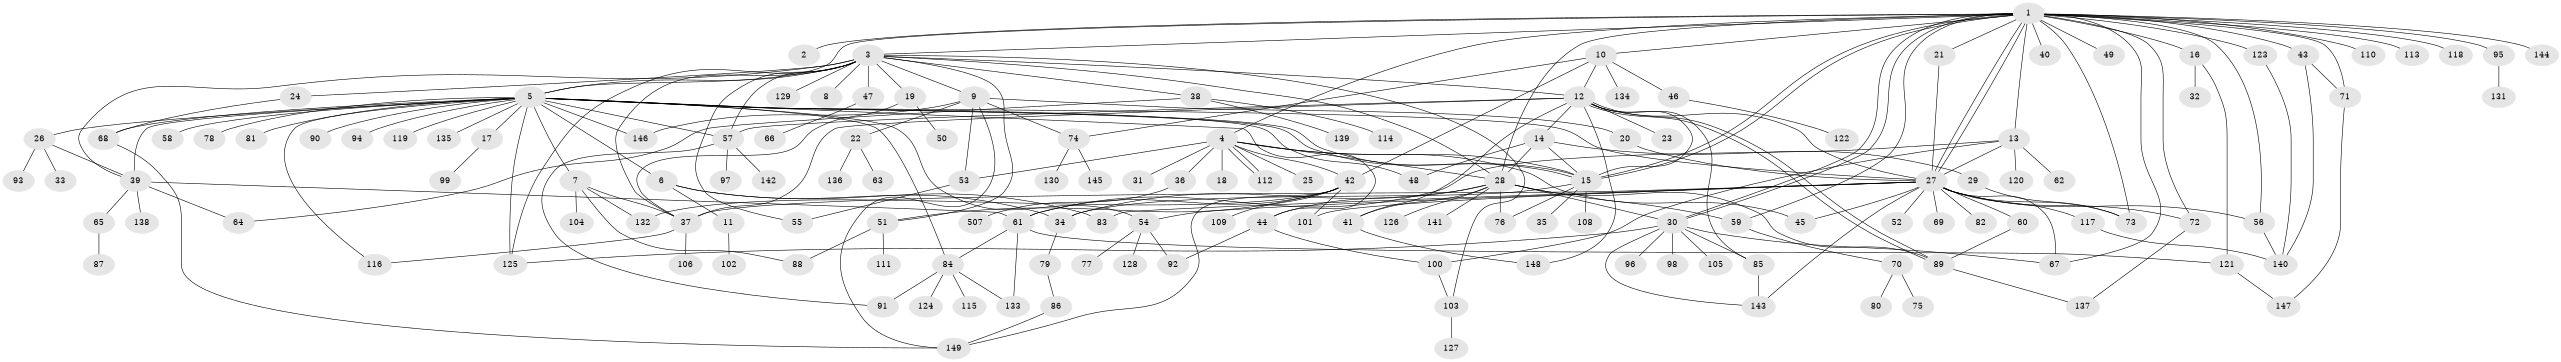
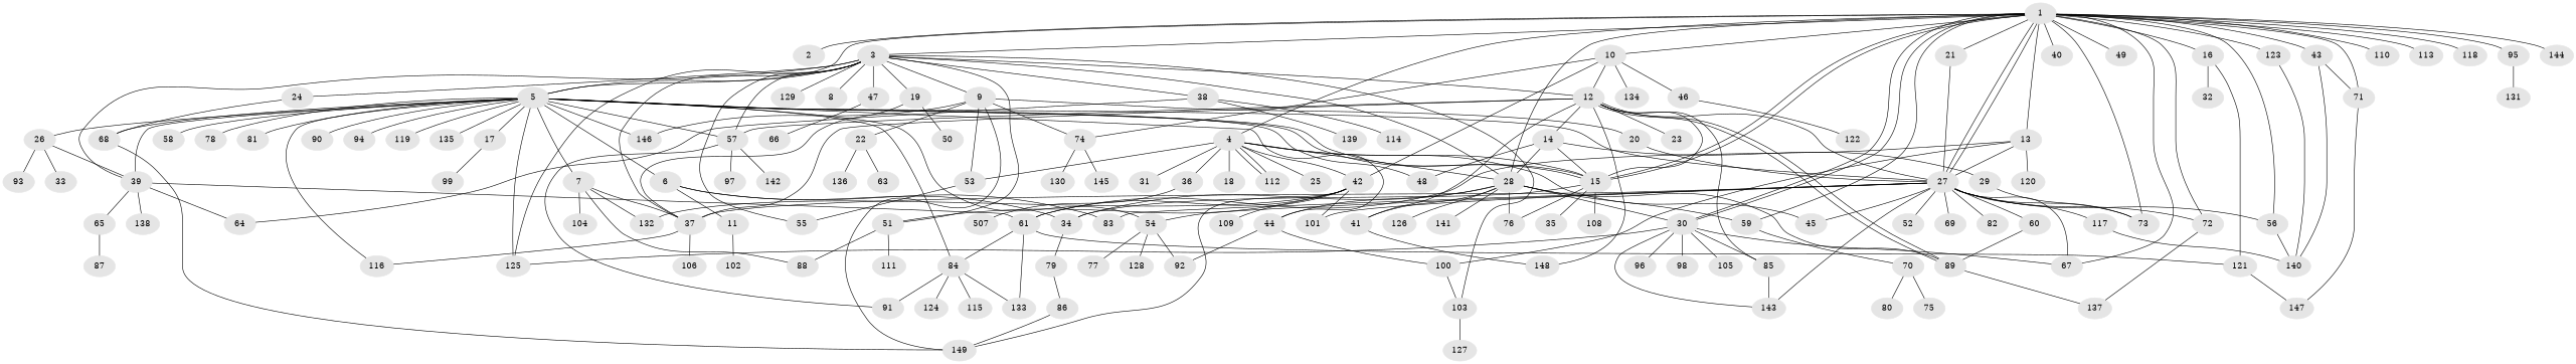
  graph {
    node [color=gray90 style=filled]
    1
    2
    3
    4
    5
    10
    13
    15
    16
    21
    27
    28
    30
    40
    43
    49
    56
    59
    67
    71
    72
    73
    95
    110
    113
    118
    123
    144
    8
    9
    12
    19
    24
    37
    38
    39
    47
    51
    55
    57
    103
    125
    129
    18
    25
    31
    36
    42
    45
    53
    112
    6
    7
    17
    26
    44
    48
    54
    58
    68
    78
    81
    84
    90
    94
    116
    119
    135
    146
    74
    46
    134
    61
-   62
    100
    120
    34
    35
    76
    108
    32
    121
    83
    52
    60
    69
    82
    101
    117
    143
    41
    89
    126
    141
    85
    96
    98
    105
    140
    70
    147
    137
    131
    20
    22
    149
    14
    23
    148
    50
    106
    64
    114
    139
    65
    138
    66
    88
    111
    91
    97
    142
    127
    n124 [label=507]
    132
    109
    11
    104
    99
    33
    93
    92
    77
    128
    133
    115
    124
    102
    79
    63
    136
    130
    145
    122
    29
    86
    87
    75
    80
    1 -- 2
    1 -- 3
    1 -- 4
    1 -- 5
    1 -- 10
    1 -- 13
    1 -- 15
    1 -- 15
    1 -- 16
    1 -- 21
    1 -- 27
    1 -- 27
    1 -- 28
    1 -- 30
    1 -- 30
    1 -- 40
    1 -- 43
    1 -- 49
    1 -- 56
    1 -- 59
    1 -- 67
    1 -- 71
    1 -- 72
    1 -- 73
    1 -- 95
    1 -- 110
    1 -- 113
    1 -- 118
    1 -- 123
    1 -- 144
    3 -- 5
    3 -- 28
    3 -- 8
    3 -- 9
    3 -- 12
    3 -- 19
    3 -- 24
    3 -- 37
    3 -- 38
    3 -- 39
    3 -- 47
    3 -- 51
    3 -- 55
    3 -- 57
    3 -- 103
    3 -- 125
    3 -- 129
    4 -- 15
    4 -- 28
    4 -- 18
    4 -- 25
    4 -- 31
    4 -- 36
    4 -- 42
    4 -- 45
    4 -- 53
    4 -- 112
    4 -- 112
    5 -- 15
    5 -- 15
    5 -- 27
    5 -- 39
    5 -- 57
    5 -- 125
    5 -- 6
    5 -- 7
    5 -- 17
    5 -- 26
    5 -- 44
    5 -- 48
    5 -- 54
    5 -- 58
    5 -- 68
    5 -- 78
    5 -- 81
    5 -- 84
    5 -- 90
    5 -- 94
    5 -- 116
    5 -- 119
    5 -- 135
    5 -- 146
    10 -- 12
    10 -- 42
    10 -- 74
    10 -- 46
    10 -- 134
    13 -- 27
    13 -- 61
-   13 -- 62
    13 -- 100
    13 -- 120
    15 -- 34
    15 -- 35
    15 -- 76
    15 -- 108
    16 -- 32
    16 -- 121
    21 -- 27
    27 -- 56
    27 -- 67
    27 -- 72
    27 -- 73
    27 -- 37
    27 -- 45
    27 -- 54
    27 -- 83
    27 -- 52
    27 -- 60
    27 -- 69
    27 -- 82
    27 -- 101
    27 -- 117
    27 -- 143
    28 -- 30
    28 -- 59
    28 -- 44
    28 -- 34
    28 -- 76
    28 -- 41
    28 -- 89
    28 -- 126
    28 -- 141
    30 -- 67
    30 -- 125
    30 -- 143
    30 -- 85
    30 -- 96
    30 -- 98
    30 -- 105
    43 -- 71
    43 -- 140
    56 -- 140
    59 -- 70
    71 -- 147
    72 -- 137
    95 -- 131
    123 -- 140
    9 -- 53
    9 -- 146
    9 -- 74
    9 -- 20
    9 -- 22
    9 -- 149
    12 -- 15
    12 -- 27
    12 -- 37
    12 -- 57
    12 -- 41
    12 -- 89
    12 -- 89
    12 -- 85
    12 -- 14
    12 -- 23
    12 -- 148
    19 -- 37
    19 -- 50
    24 -- 68
    37 -- 116
    37 -- 106
    38 -- 64
    38 -- 114
    38 -- 139
    39 -- 61
    39 -- 64
    39 -- 65
    39 -- 138
    47 -- 66
    51 -- 88
    51 -- 111
    57 -- 91
    57 -- 97
    57 -- 142
    103 -- 127
    36 -- n124
    42 -- 51
    42 -- 61
    42 -- 101
    42 -- 149
    42 -- 132
    42 -- 109
    53 -- 55
    6 -- 34
    6 -- 83
    6 -- 11
    7 -- 37
    7 -- 88
    7 -- 132
    7 -- 104
    17 -- 99
    26 -- 39
    26 -- 33
    26 -- 93
    44 -- 100
    44 -- 92
    54 -- 92
    54 -- 77
    54 -- 128
    68 -- 149
    84 -- 91
    84 -- 133
    84 -- 115
    84 -- 124
    74 -- 130
    74 -- 145
    46 -- 122
    61 -- 84
    61 -- 121
    61 -- 133
    100 -- 103
    34 -- 79
    121 -- 147
    60 -- 89
    117 -- 140
    41 -- 148
    89 -- 137
    85 -- 143
    70 -- 75
    70 -- 80
    20 -- 27
    22 -- 63
    22 -- 136
    14 -- 15
    14 -- 28
    14 -- 48
    14 -- 29
    65 -- 87
    11 -- 102
    79 -- 86
    29 -- 73
    86 -- 149
  }
